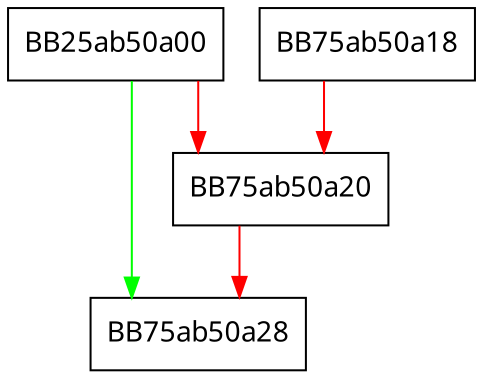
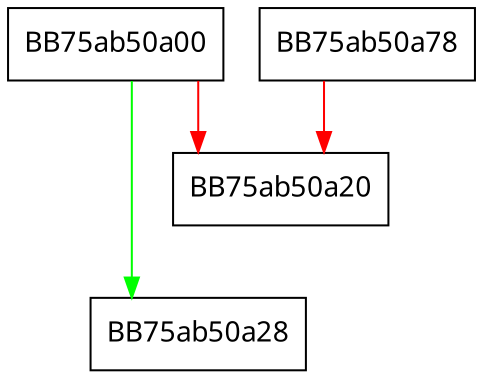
  digraph {
    fontname="Noto Sans"
    splines=ortho
    node [fontname="Noto Sans" shape=box]
    edge [color=red fontname="Noto Sans"]
-   BB75ab50a00 [label=BB25ab50a00]
+   BB75ab50a00
    BB75ab50a28
    BB75ab50a20
-   BB75ab50a18
+   BB75ab50a18 [label=BB75ab50a78]
    BB75ab50a00 -> BB75ab50a28 [color=green]
    BB75ab50a00 -> BB75ab50a20
-   BB75ab50a20 -> BB75ab50a28
    BB75ab50a18 -> BB75ab50a20
  }
